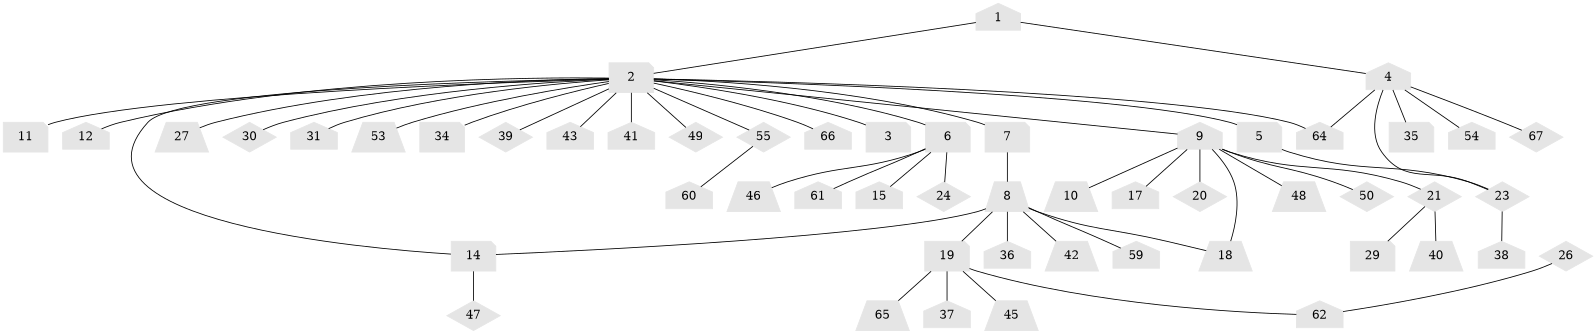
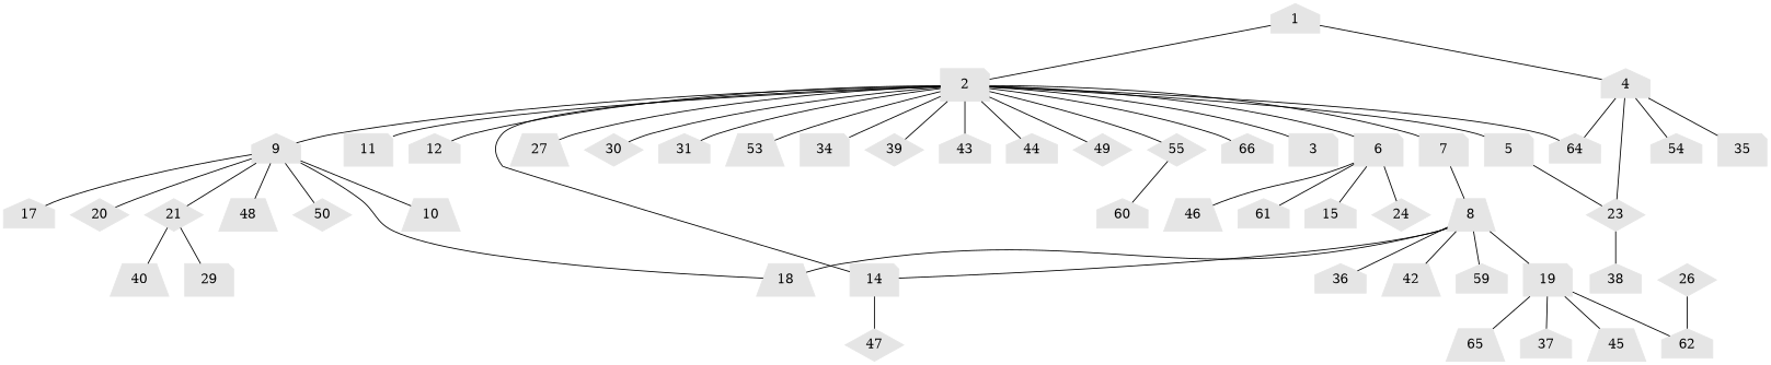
  graph {
    node [color=gray90 shape=house style=filled]
    2 [shape=note super="+28"]
    3 [shape=note]
    5 [shape=note super="+25"]
    6 [shape=note super="+13"]
    7 [shape=note]
    9 [super="+51"]
    11 [shape=note]
    12
    14 [shape=note]
    27 [shape=trapezium]
    30 [shape=diamond super="+32"]
    31
    n13 [label=53 shape=trapezium super="+52"]
    34 [shape=note]
    39 [shape=diamond super="+56"]
    43
-   44 [label=41]
+   44
    49 [shape=diamond]
    55 [shape=diamond]
    64
    66
    1
    4 [super="+57"]
    23 [shape=diamond super="+58"]
    35 [shape=note]
    54
-   67 [shape=diamond]
    15
    24 [shape=diamond]
    46 [shape=trapezium]
    61
    8 [shape=trapezium super="+22"]
    18 [shape=trapezium]
    10 [shape=trapezium super="+16"]
    17
    20 [shape=diamond]
    21 [shape=diamond super="+41"]
    48 [shape=trapezium]
    50 [shape=diamond]
    47 [shape=diamond]
    26 [shape=diamond super="+53"]
    62
    60
    38
    19 [shape=note super="+63"]
    36
    42 [shape=trapezium]
    59
    37
    45 [shape=trapezium]
    65 [shape=trapezium]
    29 [shape=note]
    40 [shape=trapezium]
    2 -- 3
    2 -- 5
    2 -- 6
    2 -- 7
    2 -- 9
    2 -- 11
    2 -- 12
    2 -- 14
    2 -- 27
    2 -- 30
    2 -- 31
    2 -- n13
    2 -- 34
    2 -- 39
    2 -- 43
    2 -- 44
    2 -- 49
    2 -- 55
    2 -- 64
    2 -- 66
    5 -- 23
    6 -- 15
    6 -- 24
    6 -- 46
    6 -- 61
    7 -- 8
    9 -- 18
    9 -- 10
    9 -- 17
    9 -- 20
    9 -- 21
    9 -- 48
    9 -- 50
    14 -- 47
    55 -- 60
    1 -- 2
    1 -- 4
    4 -- 64
    4 -- 23
    4 -- 35
    4 -- 54
-   4 -- 67
    23 -- 38
    8 -- 14
    8 -- 18
    8 -- 19
    8 -- 36
    8 -- 42
    8 -- 59
    21 -- 29
    21 -- 40
    26 -- 62
    19 -- 62
    19 -- 37
    19 -- 45
    19 -- 65
  }
